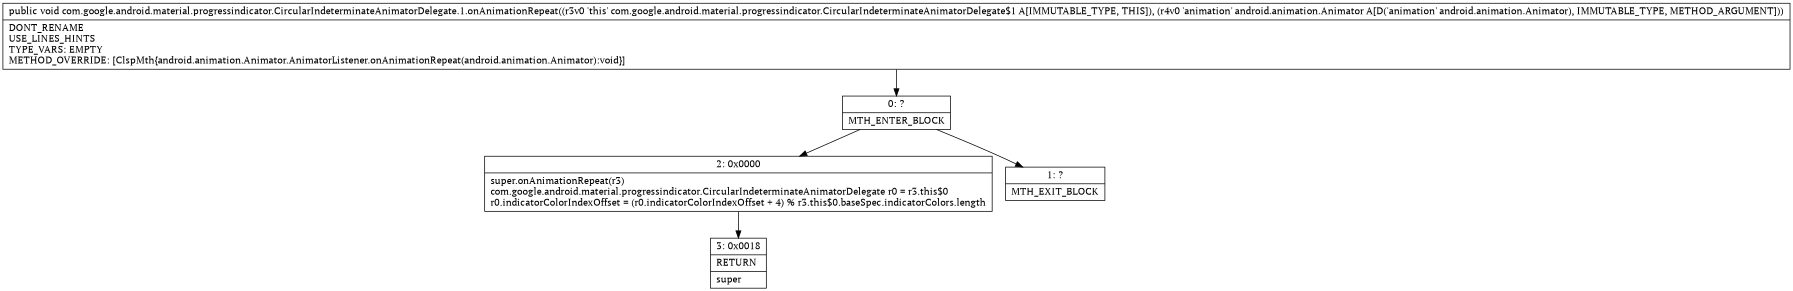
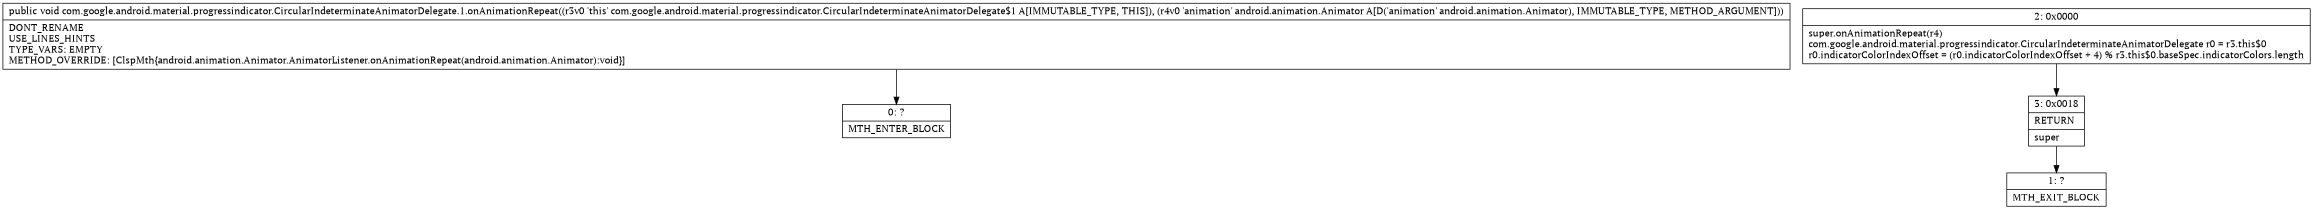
  digraph {
    fontname="PT Serif"
    node [fontname="PT Serif" shape=record]
    edge [fontname="PT Serif"]
    n1 [label="{0\:\ ?|MTH_ENTER_BLOCK\l}"]
-   n2 [label="{2\:\ 0x0000|super.onAnimationRepeat(r3)\lcom.google.android.material.progressindicator.CircularIndeterminateAnimatorDelegate r0 = r3.this$0\lr0.indicatorColorIndexOffset = (r0.indicatorColorIndexOffset + 4) % r3.this$0.baseSpec.indicatorColors.length\l}"]
+   n2 [label="{2\:\ 0x0000|super.onAnimationRepeat(r4)\lcom.google.android.material.progressindicator.CircularIndeterminateAnimatorDelegate r0 = r3.this$0\lr0.indicatorColorIndexOffset = (r0.indicatorColorIndexOffset + 4) % r3.this$0.baseSpec.indicatorColors.length\l}"]
    n3 [label="{3\:\ 0x0018|RETURN\l|super\l}"]
    n4 [label="{1\:\ ?|MTH_EXIT_BLOCK\l}"]
    n5 [label="{public void com.google.android.material.progressindicator.CircularIndeterminateAnimatorDelegate.1.onAnimationRepeat((r3v0 'this' com.google.android.material.progressindicator.CircularIndeterminateAnimatorDelegate$1 A[IMMUTABLE_TYPE, THIS]), (r4v0 'animation' android.animation.Animator A[D('animation' android.animation.Animator), IMMUTABLE_TYPE, METHOD_ARGUMENT]))  | DONT_RENAME\lUSE_LINES_HINTS\lTYPE_VARS: EMPTY\lMETHOD_OVERRIDE: [ClspMth\{android.animation.Animator.AnimatorListener.onAnimationRepeat(android.animation.Animator):void\}]\l}"]
-   n1 -> n2
    n2 -> n3
-   n1 -> n4
+   n3 -> n4
    n5 -> n1
  }
